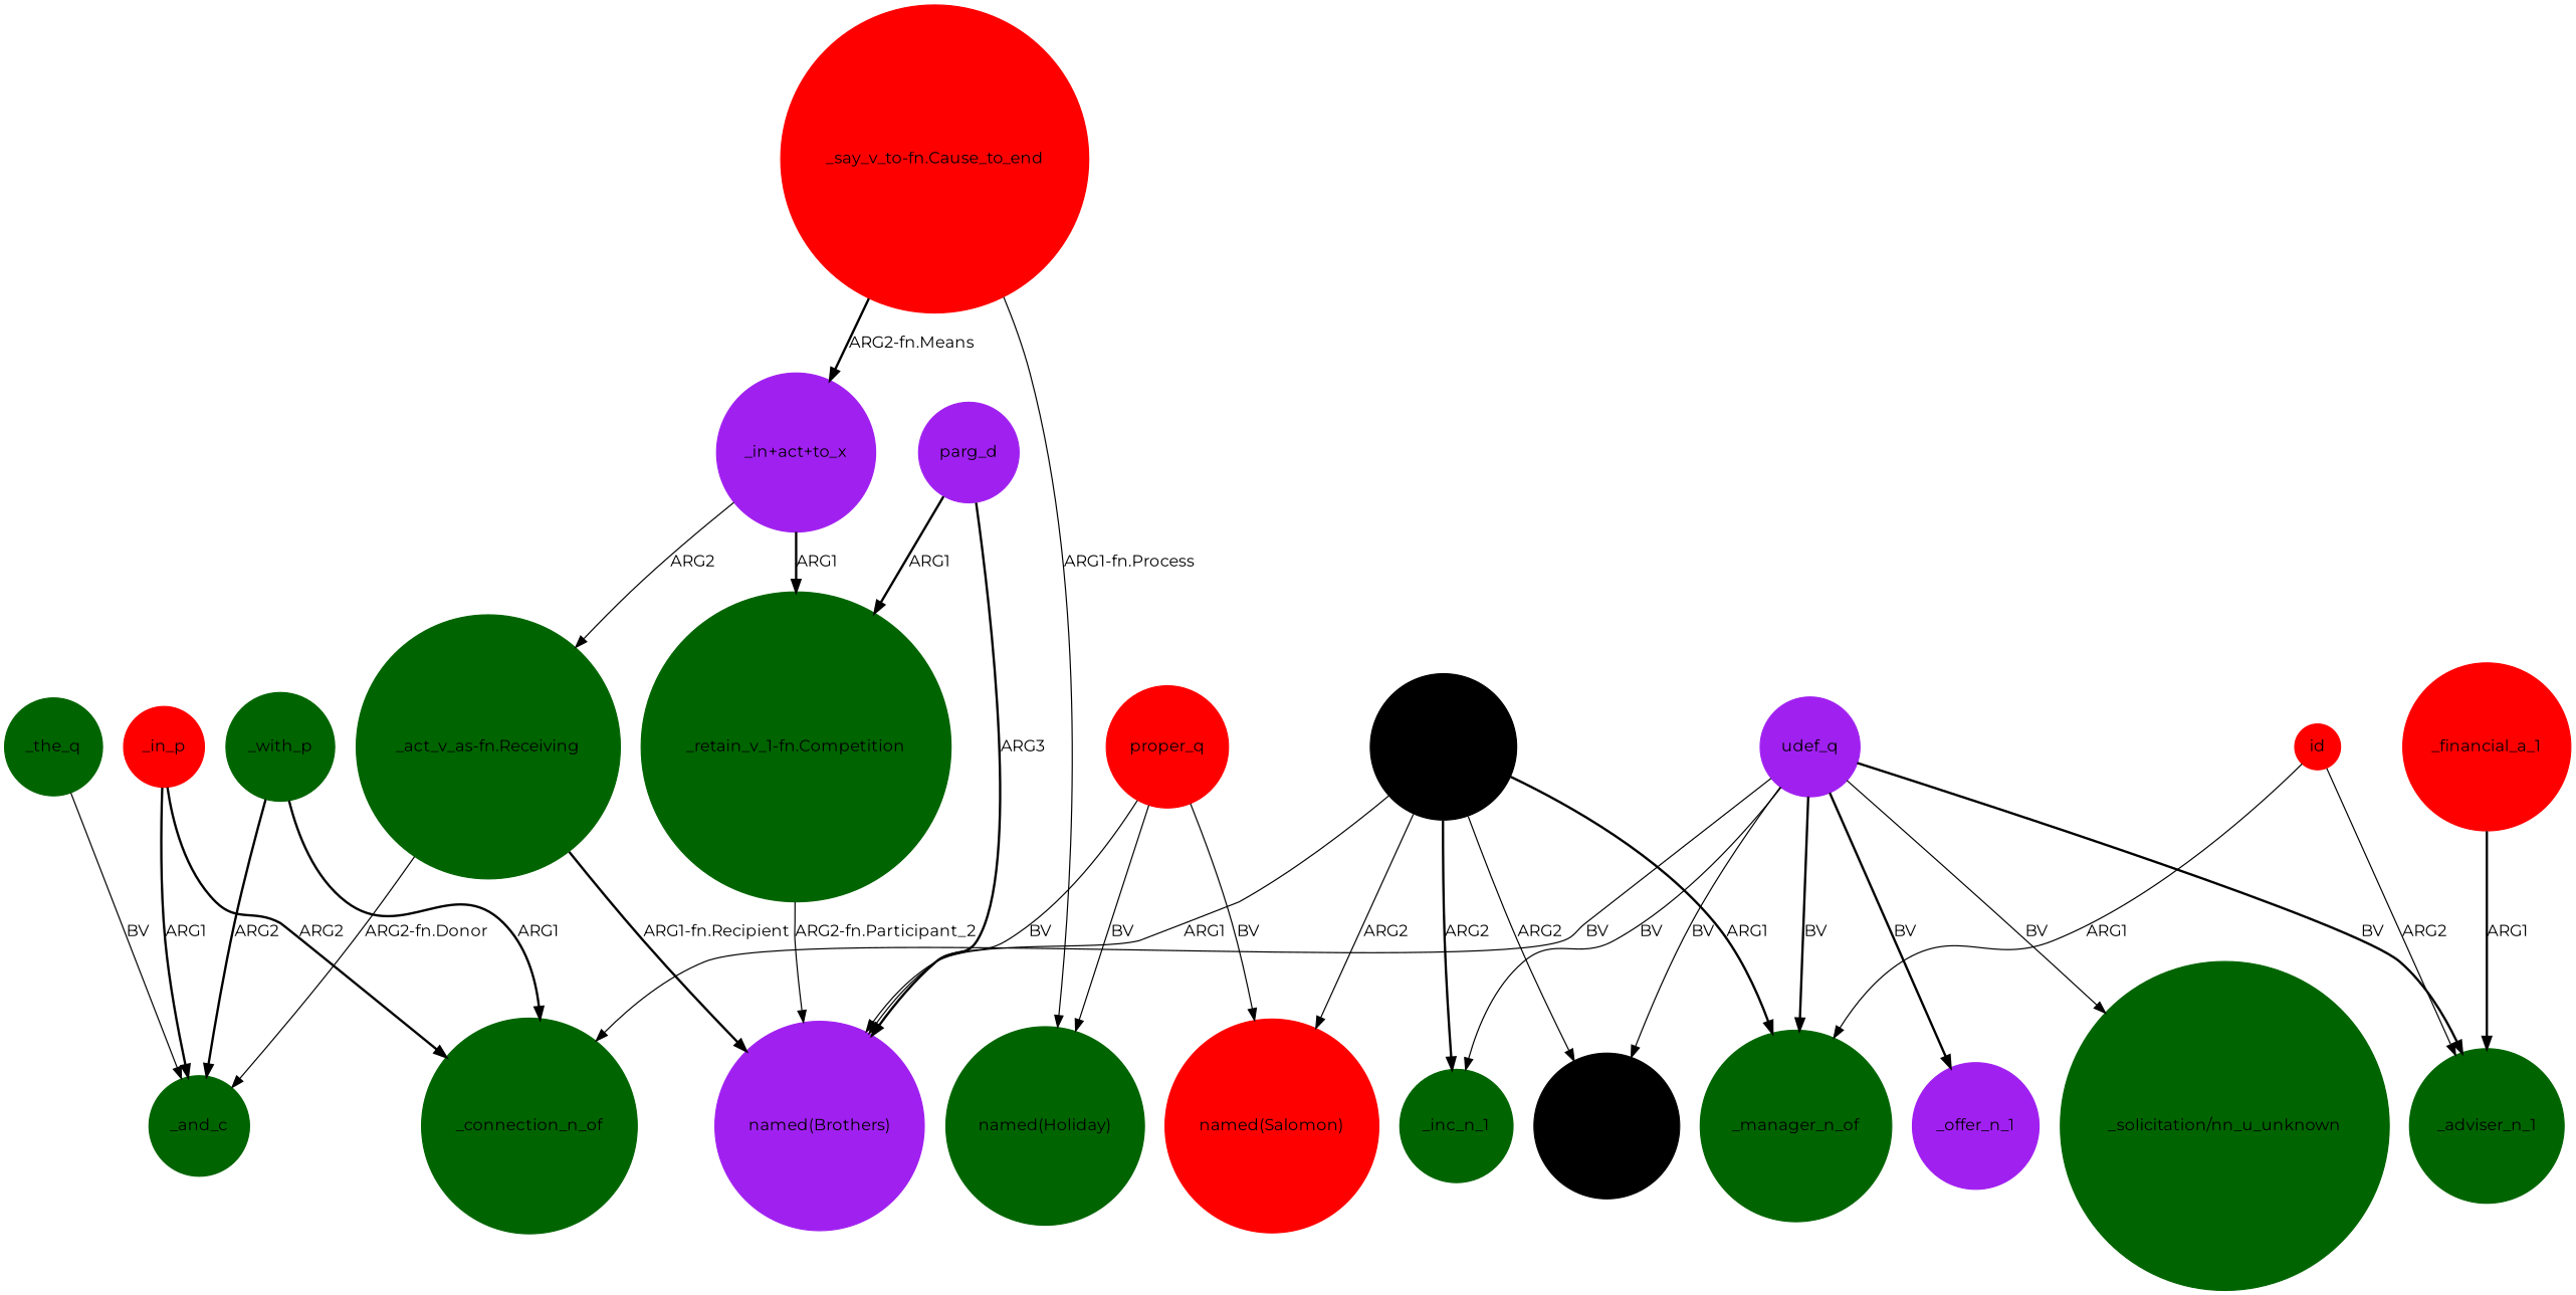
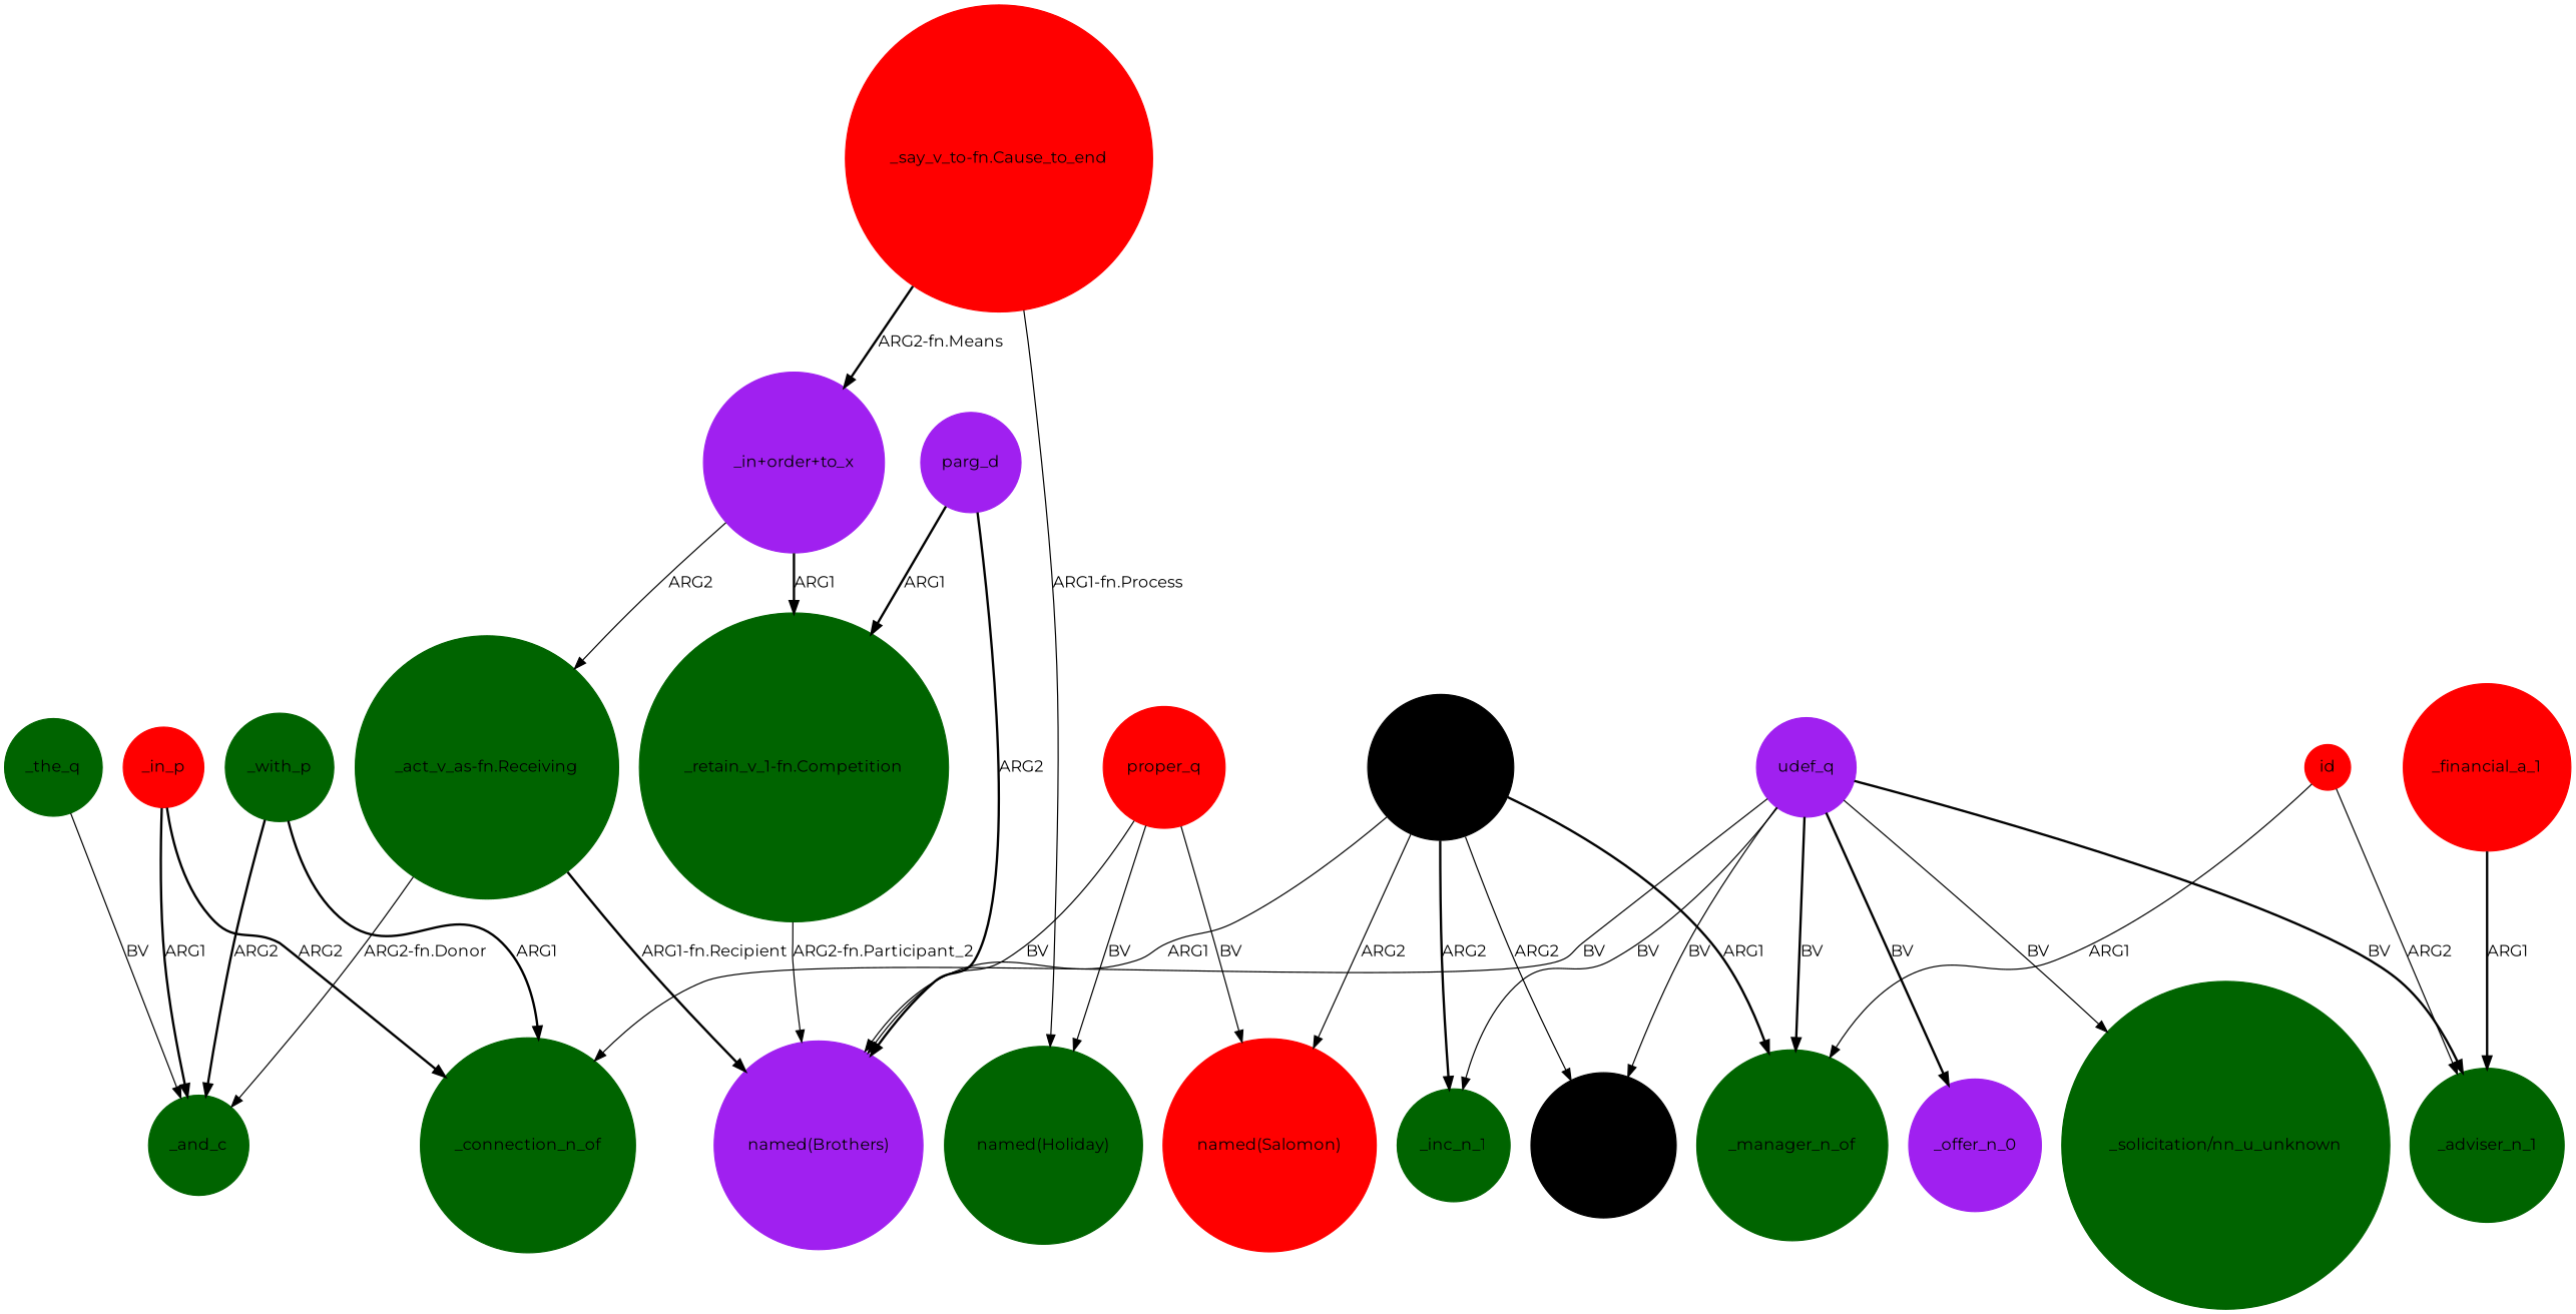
  digraph {
    fontname=Montserrat
    node [color=darkgreen fontname=Montserrat shape=circle style=filled]
    edge [fontname=Montserrat style=solid]
    udef_q [color=purple]
    _connection_n_of
    _manager_n_of
-   _offer_n_1 [color=purple]
+   _offer_n_1 [color=purple label=_offer_n_0]
    _adviser_n_1
    _inc_n_1
    _dealer_n_1 [color=black]
    "_solicitation/nn_u_unknown"
    parg_d [color=purple]
    "named(Brothers)" [color=purple]
    "_retain_v_1-fn.Competition"
    "_act_v_as-fn.Receiving"
    _and_c
    _in_p [color=red]
    compound [color=black]
    "named(Salomon)" [color=red]
    _the_q
    _with_p
    proper_q [color=red]
    "named(Holiday)"
    id [color=red]
    "_say_v_to-fn.Cause_to_end" [color=red]
-   "_in+order+to_x" [color=purple label="_in+act+to_x"]
+   "_in+order+to_x" [color=purple]
    _financial_a_1 [color=red]
    udef_q -> _connection_n_of [label=BV]
    udef_q -> _manager_n_of [label=BV style=bold]
    udef_q -> _offer_n_1 [label=BV style=bold]
    udef_q -> _adviser_n_1 [label=BV style=bold]
    udef_q -> _inc_n_1 [label=BV]
    udef_q -> _dealer_n_1 [label=BV]
    udef_q -> "_solicitation/nn_u_unknown" [label=BV]
-   parg_d -> "named(Brothers)" [label=ARG3 style=bold]
+   parg_d -> "named(Brothers)" [label=ARG2 style=bold]
    parg_d -> "_retain_v_1-fn.Competition" [label=ARG1 style=bold]
    "_retain_v_1-fn.Competition" -> "named(Brothers)" [label="ARG2-fn.Participant_2"]
    "_act_v_as-fn.Receiving" -> "named(Brothers)" [label="ARG1-fn.Recipient" style=bold]
    "_act_v_as-fn.Receiving" -> _and_c [label="ARG2-fn.Donor"]
    _in_p -> _connection_n_of [label=ARG2 style=bold]
    _in_p -> _and_c [label=ARG1 style=bold]
    compound -> _manager_n_of [label=ARG1 style=bold]
    compound -> _inc_n_1 [label=ARG2 style=bold]
    compound -> _dealer_n_1 [label=ARG2]
    compound -> "named(Brothers)" [label=ARG1]
    compound -> "named(Salomon)" [label=ARG2]
    _the_q -> _and_c [label=BV]
    _with_p -> _connection_n_of [label=ARG1 style=bold]
    _with_p -> _and_c [label=ARG2 style=bold]
    proper_q -> "named(Brothers)" [label=BV]
    proper_q -> "named(Salomon)" [label=BV]
    proper_q -> "named(Holiday)" [label=BV]
    id -> _manager_n_of [label=ARG1]
    id -> _adviser_n_1 [label=ARG2]
    "_say_v_to-fn.Cause_to_end" -> "named(Holiday)" [label="ARG1-fn.Process"]
    "_say_v_to-fn.Cause_to_end" -> "_in+order+to_x" [label="ARG2-fn.Means" style=bold]
    "_in+order+to_x" -> "_retain_v_1-fn.Competition" [label=ARG1 style=bold]
    "_in+order+to_x" -> "_act_v_as-fn.Receiving" [label=ARG2]
    _financial_a_1 -> _adviser_n_1 [label=ARG1 style=bold]
  }
